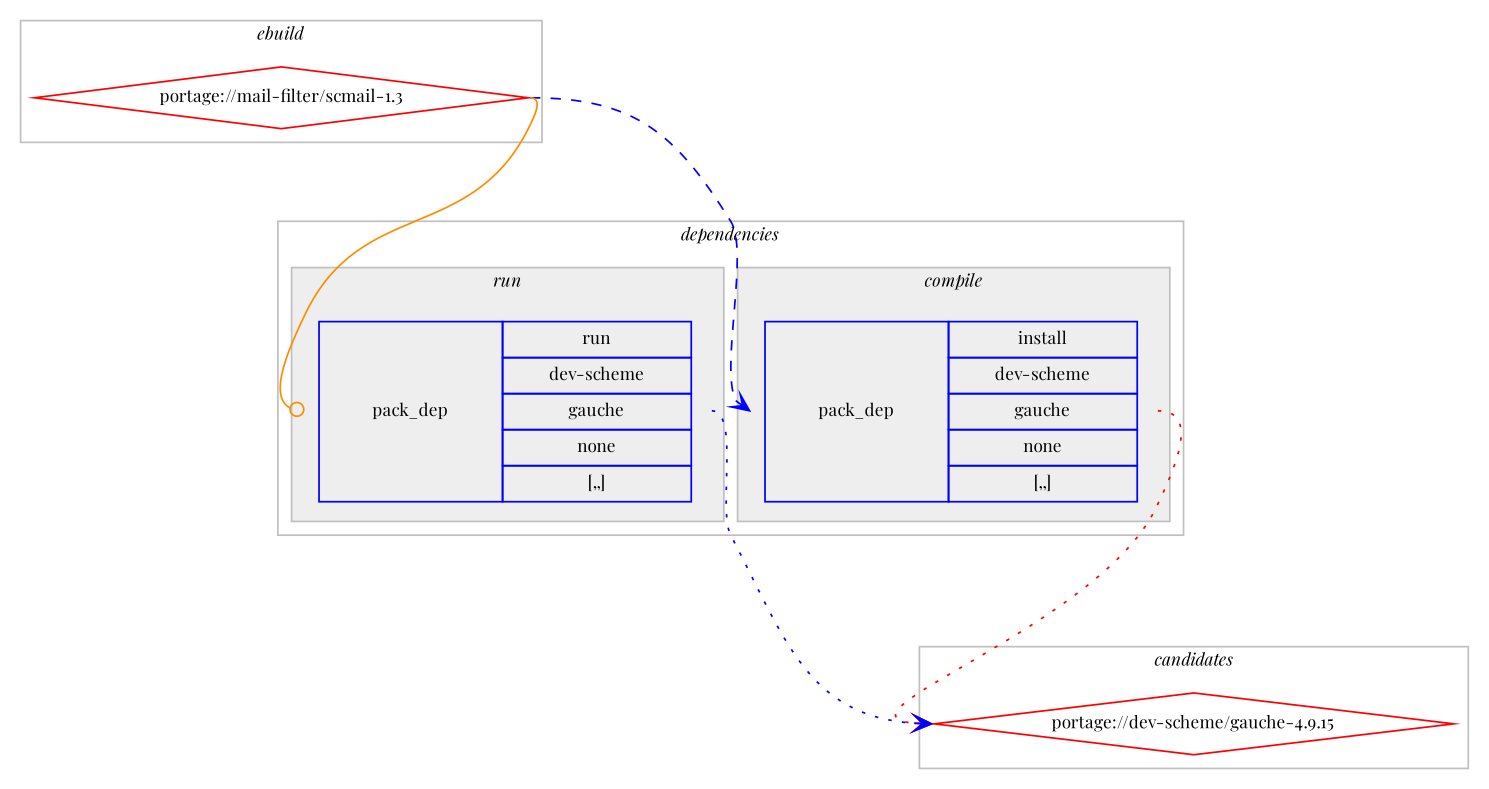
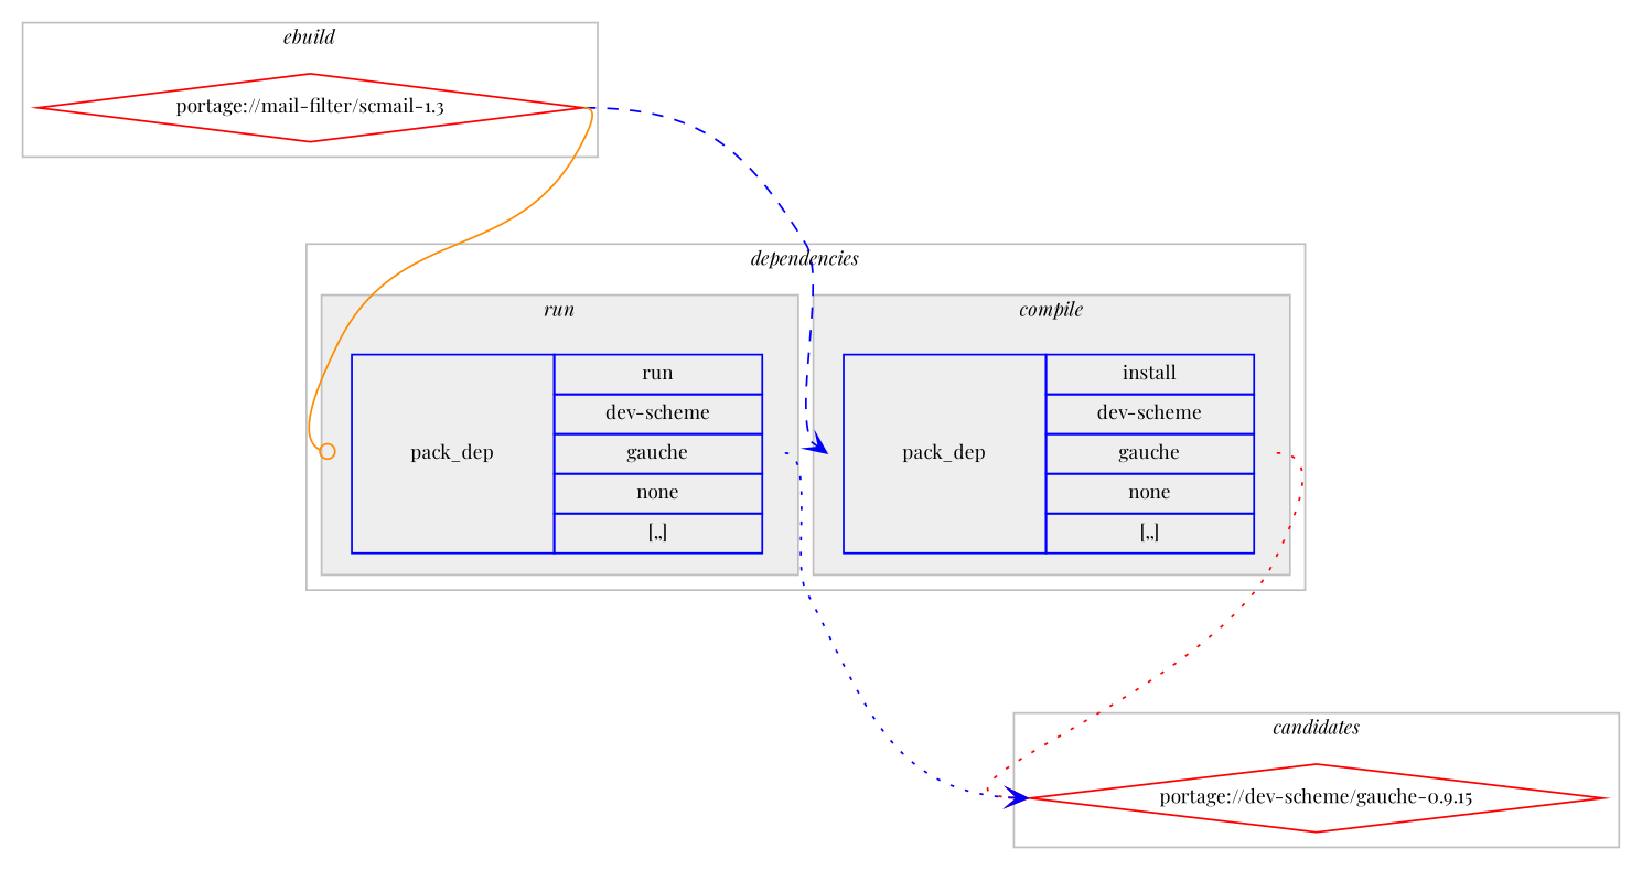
  digraph {
    compound=true
    concentrate=true
    fontname="Playfair Display"
    fontsize=10
    newrank=true
    rankdir=TB
    ranksep=1.5
    node [color=red fontname="Playfair Display" fontsize=10 shape=diamond]
    edge [arrowhead=vee headport=w style=dotted tailport=e weight=20 color=blue fontname="Playfair Display"]
    n1 [label="portage://mail-filter/scmail-1.3" width=4]
    n2 [color=blue label=<<TABLE BORDER="0" CELLBORDER="1" CELLSPACING="0" CELLPADDING="4" WIDTH="220"><TR><TD ROWSPAN="6" CELLPADDING="30">pack_dep</TD></TR><TR><TD WIDTH="110">install</TD></TR><TR><TD>dev-scheme</TD></TR><TR><TD>gauche</TD></TR><TR><TD>none</TD></TR><TR><TD>[,,]</TD></TR></TABLE>> shape=none]
    n3 [color=blue label=<<TABLE BORDER="0" CELLBORDER="1" CELLSPACING="0" CELLPADDING="4" WIDTH="220"><TR><TD ROWSPAN="6" CELLPADDING="30">pack_dep</TD></TR><TR><TD WIDTH="110">run</TD></TR><TR><TD>dev-scheme</TD></TR><TR><TD>gauche</TD></TR><TR><TD>none</TD></TR><TR><TD>[,,]</TD></TR></TABLE>> shape=none]
-   n4 [label="portage://dev-scheme/gauche-4.9.15" width=4]
+   n4 [label="portage://dev-scheme/gauche-0.9.15" width=4]
    subgraph cluster_1 {
      color=gray
      label=<<i>ebuild</i>>
      n1
    }
    subgraph cluster_2 {
      color=gray
      label=<<i>dependencies</i>>
      subgraph cluster_3 {
        color=gray
        fillcolor="#eeeeee"
        label=<<i>compile</i>>
        style=filled
        subgraph sub_4 {
          color=gray
          fillcolor="#eeeeee"
          label=<<i>compile</i>>
          style=filled
          n2
        }
      }
      subgraph cluster_5 {
        color=gray
        fillcolor="#eeeeee"
        label=<<i>compile and run</i>>
        style=filled
      }
      subgraph cluster_6 {
        color=gray
        fillcolor="#eeeeee"
        label=<<i>run</i>>
        style=filled
        subgraph sub_7 {
          color=gray
          fillcolor="#eeeeee"
          label=<<i>run</i>>
          style=filled
          n3
        }
      }
    }
    subgraph cluster_8 {
      color=gray
      label=<<i>candidates</i>>
      rank=same
      subgraph sub_9 {
        color=black
        label=<<i>candidates</i>>
        nodesep=1
        rank=same
        n4
      }
      subgraph sub_10 {
        color=black
        label=<<i>candidates</i>>
        nodesep=1
        rank=same
        n4
      }
    }
    n1 -> n2 [style=dashed]
    n1 -> n3 [arrowhead=odot style=solid color=darkorange]
    n2 -> n4 [weight=100 color=red]
    n3 -> n4 [weight=100]
  }
